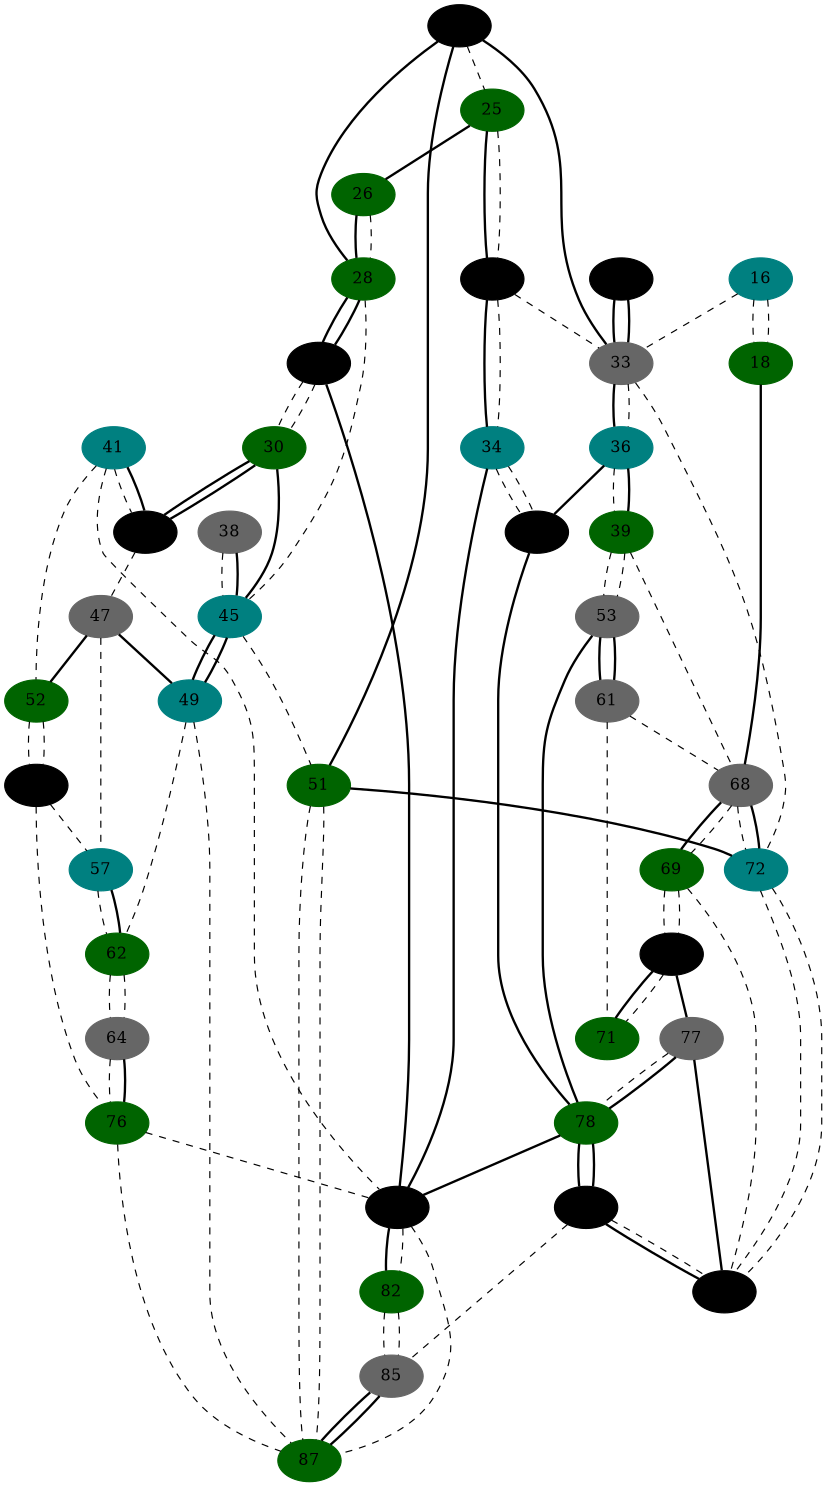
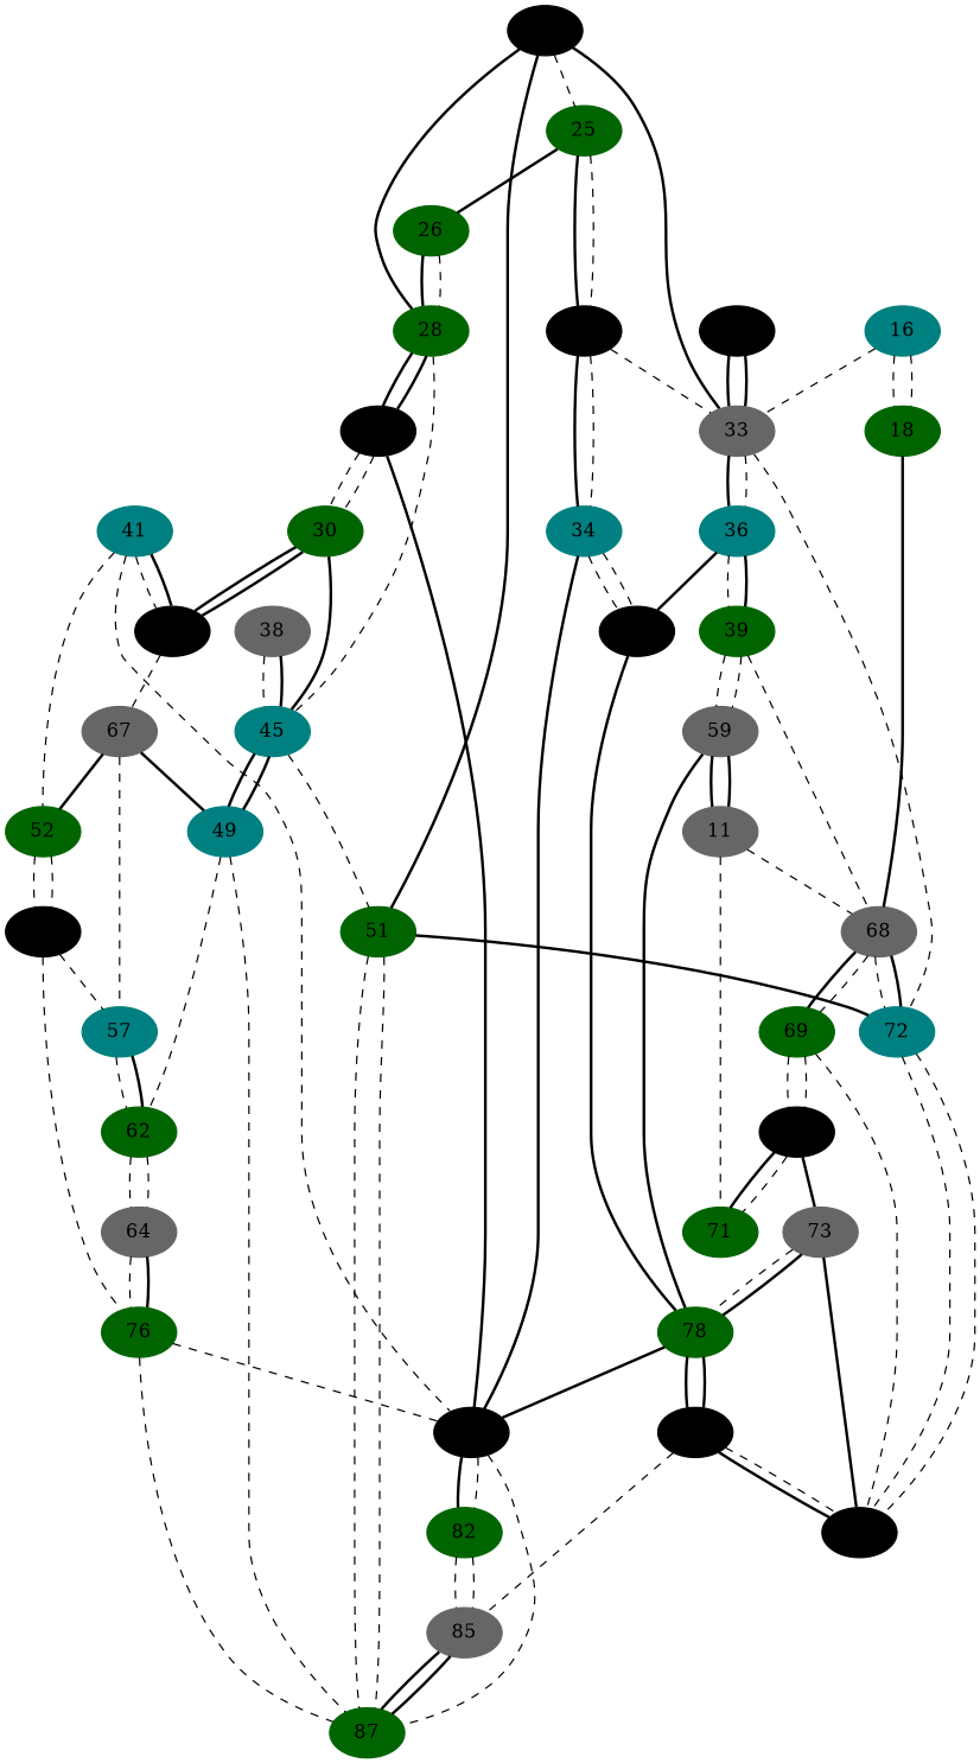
  graph {
    fontname="DejaVu Serif"
    node [color=darkgreen fontname="DejaVu Serif" style=filled]
    edge [fontname="DejaVu Serif" style=dashed]
    8 [color=black super="+5+7"]
    25
    28 [super="+22+21"]
    33 [color=gray40 super="+17+9+11"]
    51 [super="+4"]
    26
    27 [color=black]
    29 [color=black]
    45 [color=teal super="+31+32"]
    36 [color=teal]
    72 [color=teal super="+15"]
    87 [super="+81+79"]
    10 [color=black]
    16 [color=teal]
    18 [super="+13+12"]
    68 [color=gray40 super="+59+58"]
    69
    34 [color=teal]
    80 [color=black super="+64+74"]
    37 [color=black]
    30
    49 [color=teal super="+48"]
    42 [color=black]
    82
-   47 [color=gray40 super="+46"]
+   47 [color=gray40 super="+46" label=67]
    39
    86 [color=black super="+83"]
    78 [super="+73+55+43+54"]
-   53 [color=gray40]
+   53 [color=gray40 label=59]
    84 [color=black]
    38 [color=gray40]
-   61 [color=gray40 super="+60"]
+   61 [color=gray40 super="+60" label=11]
    41 [color=teal]
    52
    56 [color=black]
    57 [color=teal]
    62
    n38 [color=gray40 label=64]
    76 [super="+65+66"]
    71
    70 [color=black]
-   77 [color=gray40 super="+75"]
+   77 [color=gray40 super="+75" label=73]
    85 [color=gray40]
    8 -- 25
    8 -- 28 [style=bold]
    8 -- 33 [style=bold]
    8 -- 51 [style=bold]
    25 -- 26 [style=bold]
    25 -- 27 [style=bold]
    25 -- 27
    28 -- 29 [style=bold]
    28 -- 29 [style=bold]
    28 -- 45
    33 -- 36 [style=bold]
    33 -- 36
    33 -- 72
    51 -- 72 [style=bold weight=2]
    51 -- 87 [weight=2]
    51 -- 87
    26 -- 28 [style=bold weight=2]
    26 -- 28
    27 -- 33
    27 -- 34 [style=bold]
    27 -- 34
    29 -- 80 [style=bold]
    29 -- 30
    29 -- 30
    45 -- 51
    45 -- 49 [style=bold]
    45 -- 49 [style=bold]
    36 -- 37 [style=bold]
    36 -- 39
    36 -- 39 [style=bold]
    72 -- 86
    72 -- 86
    10 -- 33 [style=bold weight=3]
    10 -- 33 [style=bold]
    16 -- 33
    16 -- 18 [weight=2]
    16 -- 18
    18 -- 68 [style=bold weight=2]
    68 -- 72 [weight=3]
    68 -- 72 [style=bold]
    68 -- 69 [style=bold]
    68 -- 69
    69 -- 86
    69 -- 70
    69 -- 70
    34 -- 80 [style=bold]
    34 -- 37
    34 -- 37
    80 -- 87
    80 -- 82 [style=bold weight=2]
    80 -- 82
    37 -- 78 [style=bold]
    30 -- 45 [style=bold]
    30 -- 42 [style=bold]
    30 -- 42 [style=bold]
    49 -- 87
    49 -- 62
    42 -- 47
    82 -- 85
    82 -- 85
    47 -- 49 [style=bold]
    47 -- 52 [style=bold]
    47 -- 57
    39 -- 68
    39 -- 53
    39 -- 53
    78 -- 80 [style=bold weight=2]
    78 -- 84 [style=bold]
    78 -- 84 [style=bold]
    53 -- 78 [style=bold]
    53 -- 61 [style=bold]
    53 -- 61 [style=bold]
    84 -- 86 [style=bold]
    84 -- 86
    84 -- 85
    38 -- 45 [weight=3]
    38 -- 45 [style=bold]
    61 -- 68
    61 -- 71 [weight=2]
    41 -- 80
    41 -- 42
    41 -- 42 [style=bold]
    41 -- 52
    52 -- 56
    52 -- 56
    56 -- 57
    56 -- 76
    57 -- 62
    57 -- 62 [style=bold]
    62 -- n38
    62 -- n38
    n38 -- 76 [weight=2]
    n38 -- 76 [style=bold]
    76 -- 87
    76 -- 80
    70 -- 71 [style=bold]
    70 -- 71
    70 -- 77 [style=bold]
    77 -- 86 [style=bold]
    77 -- 78 [weight=2]
    77 -- 78 [style=bold]
    85 -- 87 [style=bold]
    85 -- 87 [style=bold]
  }
